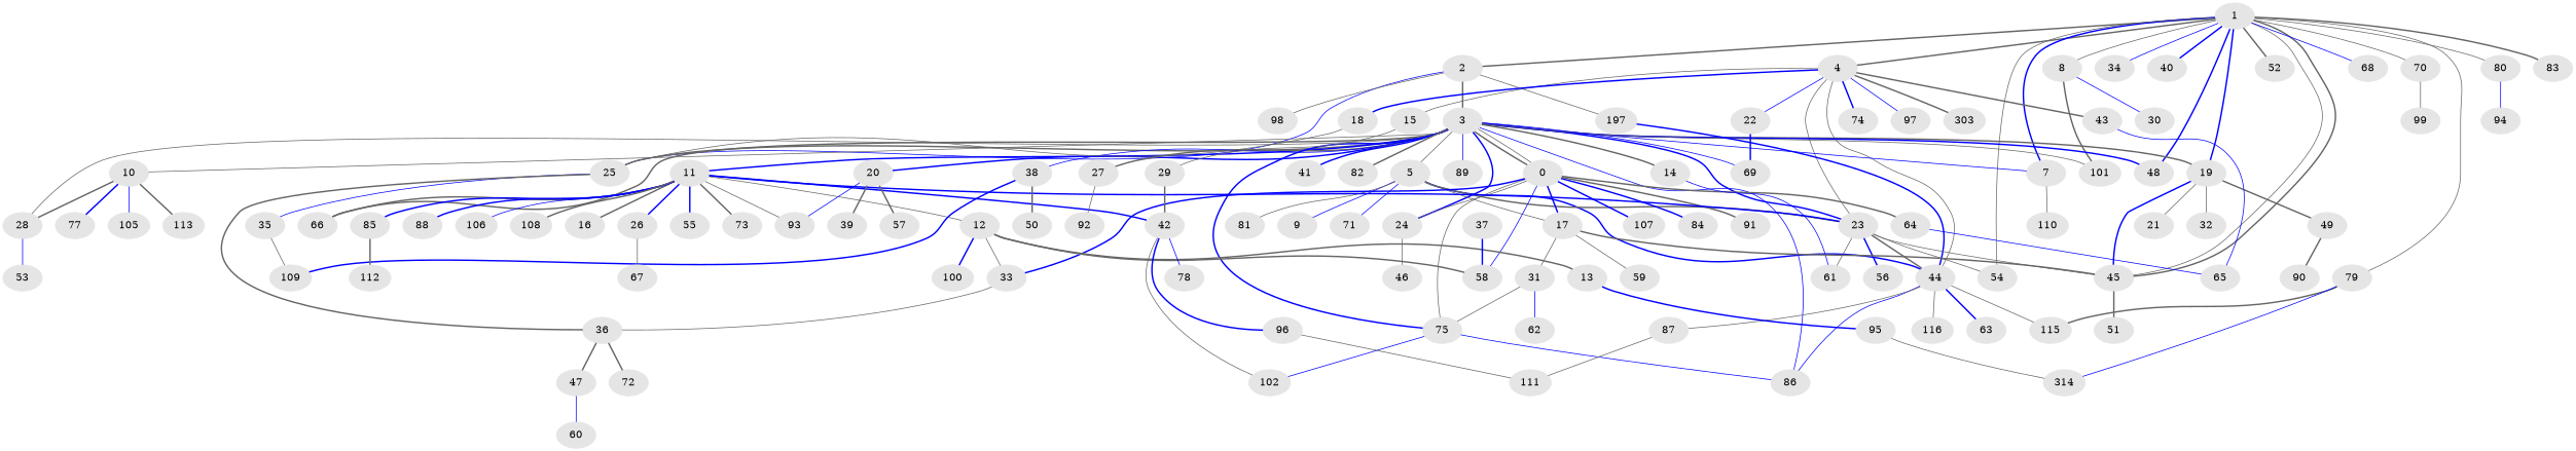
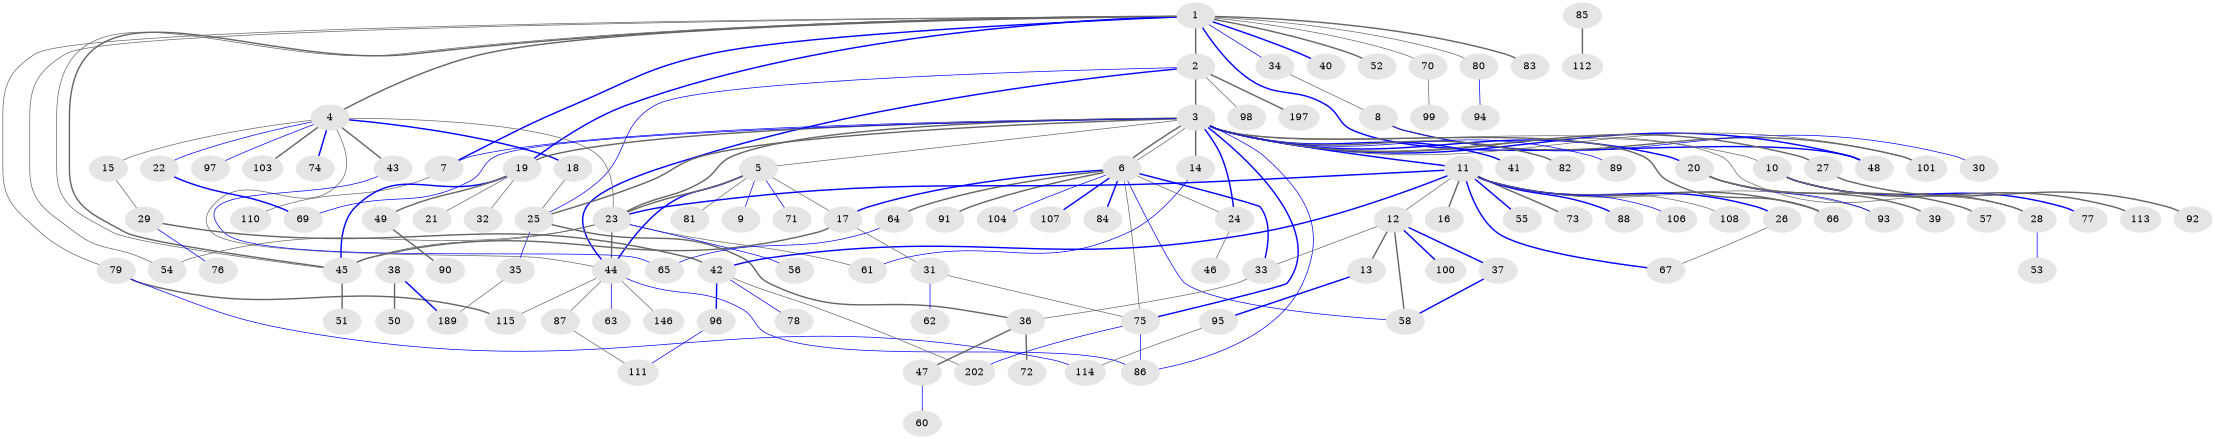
  graph {
    node [color=gray90 style=filled]
    edge [color=gray40 style=solid]
    1
    2
    4
    7
    8
    19
    34
    40
    45
    48
    52
    54
-   68
    70
    79
    80
    83
    3
    25
    44
    98
    n22 [label=197]
    23
    15
    18
    22
    43
    74
    97
-   103 [label=303]
+   103
    110
    101
    30
    21
    32
    49
    51
    99
    115
-   114 [label=314]
+   114
    94
    5
-   6 [label=0]
+   6
    10
    11
    14
    20
    24
    27
    28
    38
    41
    66
    69
    75
    82
    86
    89
    35
    36
    63
    87
-   116
+   116 [label=146]
    9
    17
    71
    81
    33
    58
    64
    84
    91
+   104
    107
    77
-   105
    113
    12
    16
    26
    42
    55
    73
    85
    88
    93
    106
    108
    61
    39
    57
    56
    46
    92
    53
-   109
+   109 [label=189]
    50
-   102
+   102 [label=202]
    29
    65
    31
-   59
    13
    37
    100
    67
    78
    96
    112
    95
+   76
    62
    90
    47
    72
    60
    111
    1 -- 2 [style=bold]
    1 -- 4 [style=bold]
    1 -- 7 [color=blue style=bold]
-   1 -- 8
+   34 -- 8
    1 -- 19 [color=blue style=bold]
    1 -- 34 [color=blue]
    1 -- 40 [color=blue style=bold]
    1 -- 45
    1 -- 45 [style=bold]
    1 -- 48 [color=blue style=bold]
    1 -- 52 [style=bold]
    1 -- 54
-   1 -- 68 [color=blue]
    1 -- 70
    1 -- 79
    1 -- 80
    1 -- 83 [style=bold]
    2 -- 3 [style=bold]
    2 -- 25 [color=blue]
-   n22 -- 44 [color=blue style=bold]
+   2 -- 44 [color=blue style=bold]
    2 -- 98
-   2 -- n22
+   2 -- n22 [style=bold]
    4 -- 44
    4 -- 23
    4 -- 15
    4 -- 18 [color=blue style=bold]
    4 -- 22 [color=blue]
    4 -- 43 [style=bold]
    4 -- 74 [color=blue style=bold]
    4 -- 97 [color=blue]
    4 -- 103 [style=bold]
    7 -- 110
    8 -- 101 [style=bold]
    8 -- 30 [color=blue]
    19 -- 45 [color=blue style=bold]
    19 -- 21
    19 -- 32
    19 -- 49 [style=bold]
    45 -- 51 [style=bold]
    70 -- 99
    79 -- 115 [style=bold]
    79 -- 114 [color=blue]
    80 -- 94 [color=blue]
    3 -- 7 [color=blue]
    3 -- 19 [style=bold]
    3 -- 48 [color=blue style=bold]
    3 -- 25 [style=bold]
-   3 -- 23 [color=blue style=bold]
+   3 -- 23 [style=bold]
    3 -- 101
    3 -- 5
    3 -- 6 [style=bold]
    3 -- 6
    3 -- 10
    3 -- 11 [color=blue style=bold]
    3 -- 14 [style=bold]
    3 -- 20 [color=blue style=bold]
    3 -- 24 [color=blue style=bold]
    3 -- 27 [style=bold]
    3 -- 28
-   3 -- 38 [color=blue]
    3 -- 41 [color=blue style=bold]
    3 -- 66 [style=bold]
    3 -- 69 [color=blue]
    3 -- 75 [color=blue style=bold]
    3 -- 82 [style=bold]
    3 -- 86 [color=blue]
    3 -- 89 [color=blue]
    25 -- 35 [color=blue]
    25 -- 36 [style=bold]
    44 -- 115
    44 -- 86 [color=blue]
-   44 -- 63 [color=blue style=bold]
+   44 -- 63 [color=blue]
    44 -- 87
    44 -- 116
    23 -- 45
    23 -- 54
    23 -- 44 [style=bold]
    23 -- 61
-   23 -- 56 [color=blue style=bold]
+   23 -- 56 [color=blue]
    15 -- 29
    18 -- 25
    22 -- 69 [color=blue style=bold]
    43 -- 65 [color=blue]
    49 -- 90 [style=bold]
    5 -- 44 [color=blue style=bold]
    5 -- 23 [style=bold]
    5 -- 9 [color=blue]
    5 -- 17
    5 -- 71 [color=blue]
    5 -- 81
    6 -- 24
    6 -- 75
    6 -- 17 [color=blue style=bold]
    6 -- 33 [color=blue style=bold]
    6 -- 58 [color=blue]
    6 -- 64 [style=bold]
    6 -- 84 [color=blue style=bold]
    6 -- 91 [style=bold]
+   6 -- 104 [color=blue]
    6 -- 107 [color=blue style=bold]
    10 -- 28 [style=bold]
    10 -- 77 [color=blue style=bold]
-   10 -- 105 [color=blue]
    10 -- 113 [style=bold]
    11 -- 23 [color=blue style=bold]
    11 -- 66 [style=bold]
    11 -- 12
    11 -- 16 [style=bold]
    11 -- 26 [color=blue style=bold]
    11 -- 42 [color=blue style=bold]
    11 -- 55 [color=blue style=bold]
    11 -- 73 [style=bold]
-   11 -- 85 [color=blue style=bold]
+   11 -- 67 [color=blue style=bold]
    11 -- 88 [color=blue style=bold]
    11 -- 93
    11 -- 106 [color=blue]
-   11 -- 108 [style=bold]
+   11 -- 108
    14 -- 61 [color=blue]
    20 -- 93 [color=blue]
    20 -- 39 [style=bold]
    20 -- 57 [style=bold]
    24 -- 46
-   27 -- 92
+   27 -- 92 [style=bold]
    28 -- 53 [color=blue]
    38 -- 109 [color=blue style=bold]
    38 -- 50 [style=bold]
    75 -- 86 [color=blue]
    75 -- 102 [color=blue]
    35 -- 109
    36 -- 47 [style=bold]
    36 -- 72 [style=bold]
    87 -- 111
    17 -- 45 [style=bold]
    17 -- 31
-   17 -- 59
    33 -- 36
    64 -- 65 [color=blue]
    12 -- 33
    12 -- 58 [style=bold]
    12 -- 13 [style=bold]
+   12 -- 37 [color=blue style=bold]
    12 -- 100 [color=blue style=bold]
    26 -- 67
    42 -- 102
    42 -- 78 [color=blue]
    42 -- 96 [color=blue style=bold]
    85 -- 112 [style=bold]
    29 -- 42 [style=bold]
+   29 -- 76 [color=blue]
    31 -- 75
    31 -- 62 [color=blue]
    13 -- 95 [color=blue style=bold]
    37 -- 58 [color=blue style=bold]
-   96 -- 111
+   96 -- 111 [color=blue]
    95 -- 114
    47 -- 60 [color=blue]
  }
